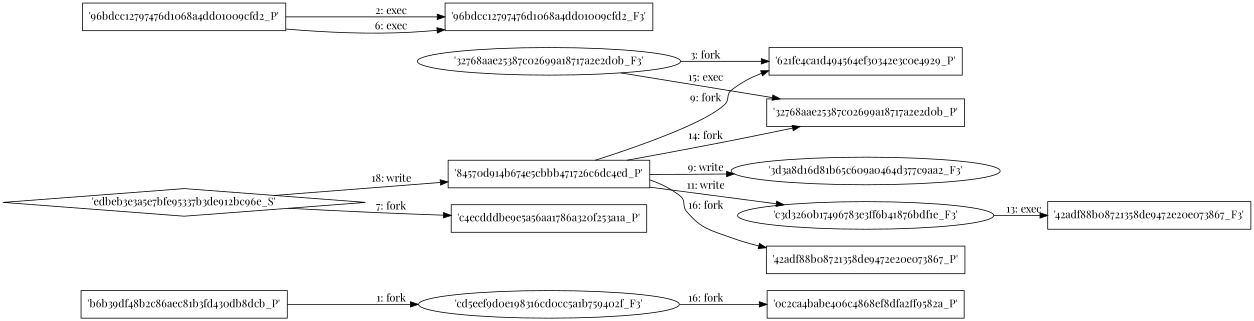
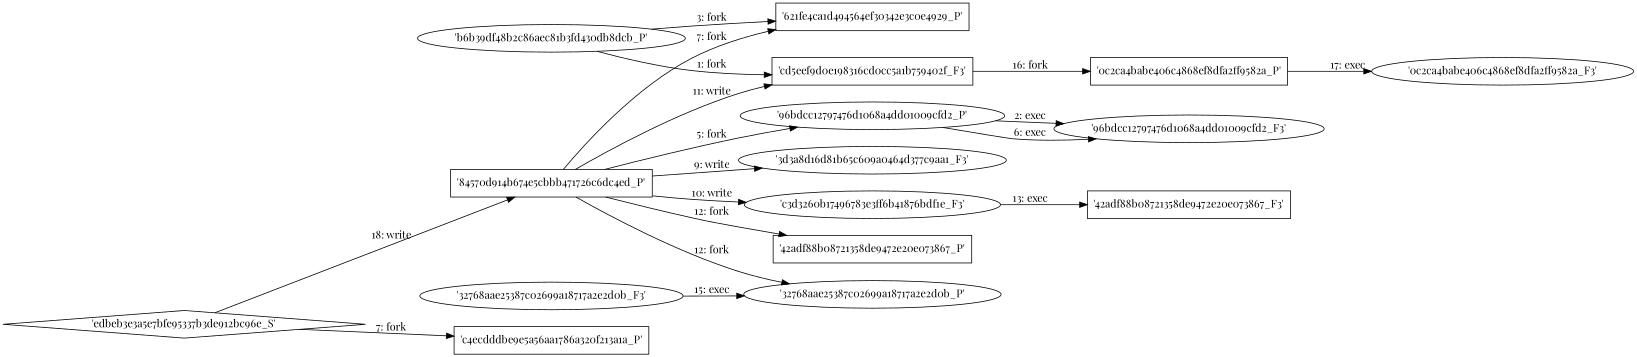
  digraph {
    engine=neato
    fixedsize=false
    fontname="Playfair Display"
    fontsize=10
    nodesep=0.3
    rankdir=LR
    ranksep=0
    splines=true
    node [fontname="Playfair Display" node_type=Process shape=box]
    edge [fontname="Playfair Display"]
-   "'b6b39df48b2c86aec81b3fd430db8dcb_P'"
+   "'b6b39df48b2c86aec81b3fd430db8dcb_P'" [shape=ellipse]
    "'621fe4ca1d494564ef30342e3c0e4929_P'"
-   "'cd5eef9d0e198316cd0cc5a1b759402f_F3'" [node_type=file shape=ellipse]
-   "'96bdcc12797476d1068a4dd01009cfd2_F3'" [node_type=File]
-   "'96bdcc12797476d1068a4dd01009cfd2_P'"
+   "'cd5eef9d0e198316cd0cc5a1b759402f_F3'" [node_type=file]
+   "'96bdcc12797476d1068a4dd01009cfd2_F3'" [node_type=File shape=ellipse]
+   "'96bdcc12797476d1068a4dd01009cfd2_P'" [shape=ellipse]
    "'84570d914b674e5cbbb471726c6dc4ed_P'"
-   "'3d3a8d16d81b65c609a0464d377c9aa1_F3'" [node_type=file shape=ellipse label="'3d3a8d16d81b65c609a0464d377c9aa2_F3'"]
+   "'3d3a8d16d81b65c609a0464d377c9aa1_F3'" [node_type=file shape=ellipse]
    "'c3d3260b17496783e3ff6b41876bdf1e_F3'" [node_type=file shape=ellipse]
    "'42adf88b08721358de9472e20e073867_P'"
-   "'32768aae25387c02699a18717a2e2d0b_P'"
+   "'32768aae25387c02699a18717a2e2d0b_P'" [shape=ellipse]
    "'42adf88b08721358de9472e20e073867_F3'" [node_type=File]
    "'0c2ca4babe406c4868ef8dfa2ff9582a_P'"
+   "'0c2ca4babe406c4868ef8dfa2ff9582a_F3'" [node_type=File shape=ellipse]
    "'32768aae25387c02699a18717a2e2d0b_F3'" [node_type=File shape=ellipse]
    "'edbeb3e3a5e7bfe95337b3de912bc96e_S'" [node_type=Socket shape=diamond]
-   "'c4ecdddbe9e5a56aa1786a320f253a1a_P'"
-   "'32768aae25387c02699a18717a2e2d0b_F3'" -> "'621fe4ca1d494564ef30342e3c0e4929_P'" [label="3: fork"]
+   "'c4ecdddbe9e5a56aa1786a320f253a1a_P'" [label="'c4ecdddbe9e5a56aa1786a320f213a1a_P'"]
+   "'b6b39df48b2c86aec81b3fd430db8dcb_P'" -> "'621fe4ca1d494564ef30342e3c0e4929_P'" [label="3: fork"]
    "'b6b39df48b2c86aec81b3fd430db8dcb_P'" -> "'cd5eef9d0e198316cd0cc5a1b759402f_F3'" [label="1: fork"]
    "'cd5eef9d0e198316cd0cc5a1b759402f_F3'" -> "'0c2ca4babe406c4868ef8dfa2ff9582a_P'" [label="16: fork"]
    "'96bdcc12797476d1068a4dd01009cfd2_P'" -> "'96bdcc12797476d1068a4dd01009cfd2_F3'" [label="2: exec"]
    "'96bdcc12797476d1068a4dd01009cfd2_P'" -> "'96bdcc12797476d1068a4dd01009cfd2_F3'" [label="6: exec"]
-   "'84570d914b674e5cbbb471726c6dc4ed_P'" -> "'621fe4ca1d494564ef30342e3c0e4929_P'" [label="9: fork"]
+   "'84570d914b674e5cbbb471726c6dc4ed_P'" -> "'621fe4ca1d494564ef30342e3c0e4929_P'" [label="7: fork"]
+   "'84570d914b674e5cbbb471726c6dc4ed_P'" -> "'cd5eef9d0e198316cd0cc5a1b759402f_F3'" [label="11: write"]
+   "'84570d914b674e5cbbb471726c6dc4ed_P'" -> "'96bdcc12797476d1068a4dd01009cfd2_P'" [label="5: fork"]
    "'84570d914b674e5cbbb471726c6dc4ed_P'" -> "'3d3a8d16d81b65c609a0464d377c9aa1_F3'" [label="9: write"]
-   "'84570d914b674e5cbbb471726c6dc4ed_P'" -> "'c3d3260b17496783e3ff6b41876bdf1e_F3'" [label="11: write"]
-   "'84570d914b674e5cbbb471726c6dc4ed_P'" -> "'42adf88b08721358de9472e20e073867_P'" [label="16: fork"]
-   "'84570d914b674e5cbbb471726c6dc4ed_P'" -> "'32768aae25387c02699a18717a2e2d0b_P'" [label="14: fork"]
+   "'84570d914b674e5cbbb471726c6dc4ed_P'" -> "'c3d3260b17496783e3ff6b41876bdf1e_F3'" [label="10: write"]
+   "'84570d914b674e5cbbb471726c6dc4ed_P'" -> "'42adf88b08721358de9472e20e073867_P'" [label="12: fork"]
+   "'84570d914b674e5cbbb471726c6dc4ed_P'" -> "'32768aae25387c02699a18717a2e2d0b_P'" [label="12: fork"]
    "'c3d3260b17496783e3ff6b41876bdf1e_F3'" -> "'42adf88b08721358de9472e20e073867_F3'" [label="13: exec"]
+   "'0c2ca4babe406c4868ef8dfa2ff9582a_P'" -> "'0c2ca4babe406c4868ef8dfa2ff9582a_F3'" [label="17: exec"]
    "'32768aae25387c02699a18717a2e2d0b_F3'" -> "'32768aae25387c02699a18717a2e2d0b_P'" [label="15: exec"]
    "'edbeb3e3a5e7bfe95337b3de912bc96e_S'" -> "'84570d914b674e5cbbb471726c6dc4ed_P'" [label="18: write"]
    "'edbeb3e3a5e7bfe95337b3de912bc96e_S'" -> "'c4ecdddbe9e5a56aa1786a320f253a1a_P'" [label="7: fork"]
  }
